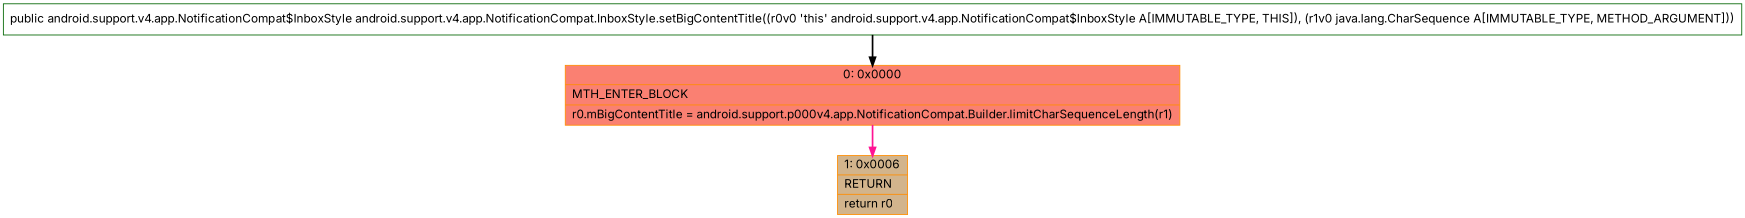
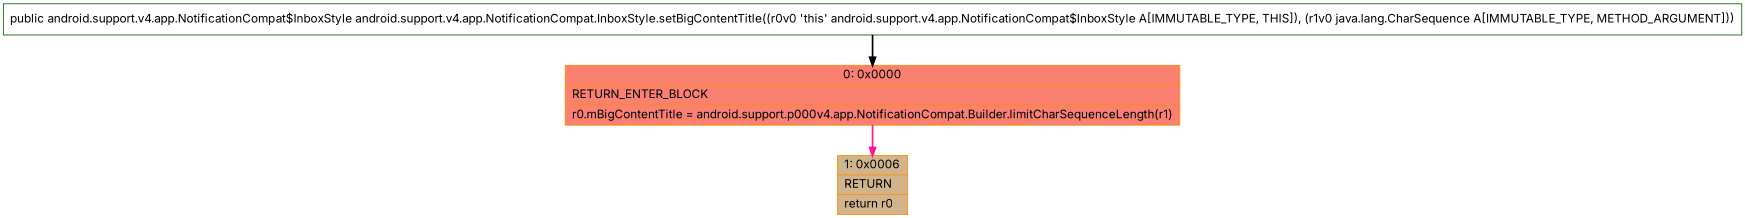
  digraph {
    fontname=Inter
    node [shape=record style=filled color=darkorange fontname=Inter]
    edge [style=bold arrowhead=normal fontname=Inter]
-   n1 [label="{0\:\ 0x0000|MTH_ENTER_BLOCK\l|r0.mBigContentTitle = android.support.p000v4.app.NotificationCompat.Builder.limitCharSequenceLength(r1)\l}" fillcolor=salmon]
+   n1 [label="{0\:\ 0x0000|RETURN_ENTER_BLOCK\l|r0.mBigContentTitle = android.support.p000v4.app.NotificationCompat.Builder.limitCharSequenceLength(r1)\l}" fillcolor=salmon]
    n2 [label="{1\:\ 0x0006|RETURN\l|return r0\l}" fillcolor=tan]
    n3 [label="{public android.support.v4.app.NotificationCompat$InboxStyle android.support.v4.app.NotificationCompat.InboxStyle.setBigContentTitle((r0v0 'this' android.support.v4.app.NotificationCompat$InboxStyle A[IMMUTABLE_TYPE, THIS]), (r1v0 java.lang.CharSequence A[IMMUTABLE_TYPE, METHOD_ARGUMENT])) }" fillcolor=white color=darkgreen]
    n1 -> n2 [color=deeppink]
    n3 -> n1 [color=black]
  }
